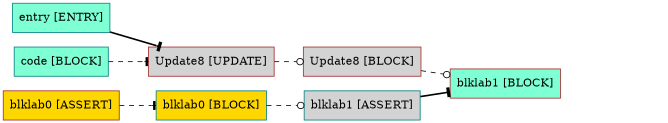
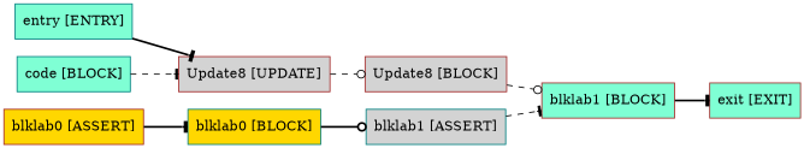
  digraph {
    rankdir=LR
    node [color=brown fillcolor=aquamarine shape=box style=filled]
    edge [arrowhead=tee style=dashed]
    "entry [ENTRY]" [color=teal]
    "Update8 [UPDATE]" [fillcolor=lightgrey]
    "code [BLOCK]" [color=teal]
    "Update8 [BLOCK]" [fillcolor=lightgrey]
    "blklab1 [BLOCK]"
    "blklab0 [ASSERT]" [fillcolor=gold]
    "blklab0 [BLOCK]" [color=teal fillcolor=gold]
    "blklab1 [ASSERT]" [color=teal fillcolor=lightgrey]
+   "exit [EXIT]"
    "entry [ENTRY]" -> "Update8 [UPDATE]" [style=bold]
    "Update8 [UPDATE]" -> "Update8 [BLOCK]" [arrowhead=odot]
    "code [BLOCK]" -> "Update8 [UPDATE]"
    "Update8 [BLOCK]" -> "blklab1 [BLOCK]" [arrowhead=odot]
-   "blklab0 [ASSERT]" -> "blklab0 [BLOCK]"
-   "blklab0 [BLOCK]" -> "blklab1 [ASSERT]" [arrowhead=odot]
-   "blklab1 [ASSERT]" -> "blklab1 [BLOCK]" [style=bold]
+   "blklab1 [BLOCK]" -> "exit [EXIT]" [style=bold]
+   "blklab0 [ASSERT]" -> "blklab0 [BLOCK]" [style=bold]
+   "blklab0 [BLOCK]" -> "blklab1 [ASSERT]" [arrowhead=odot style=bold]
+   "blklab1 [ASSERT]" -> "blklab1 [BLOCK]"
  }
